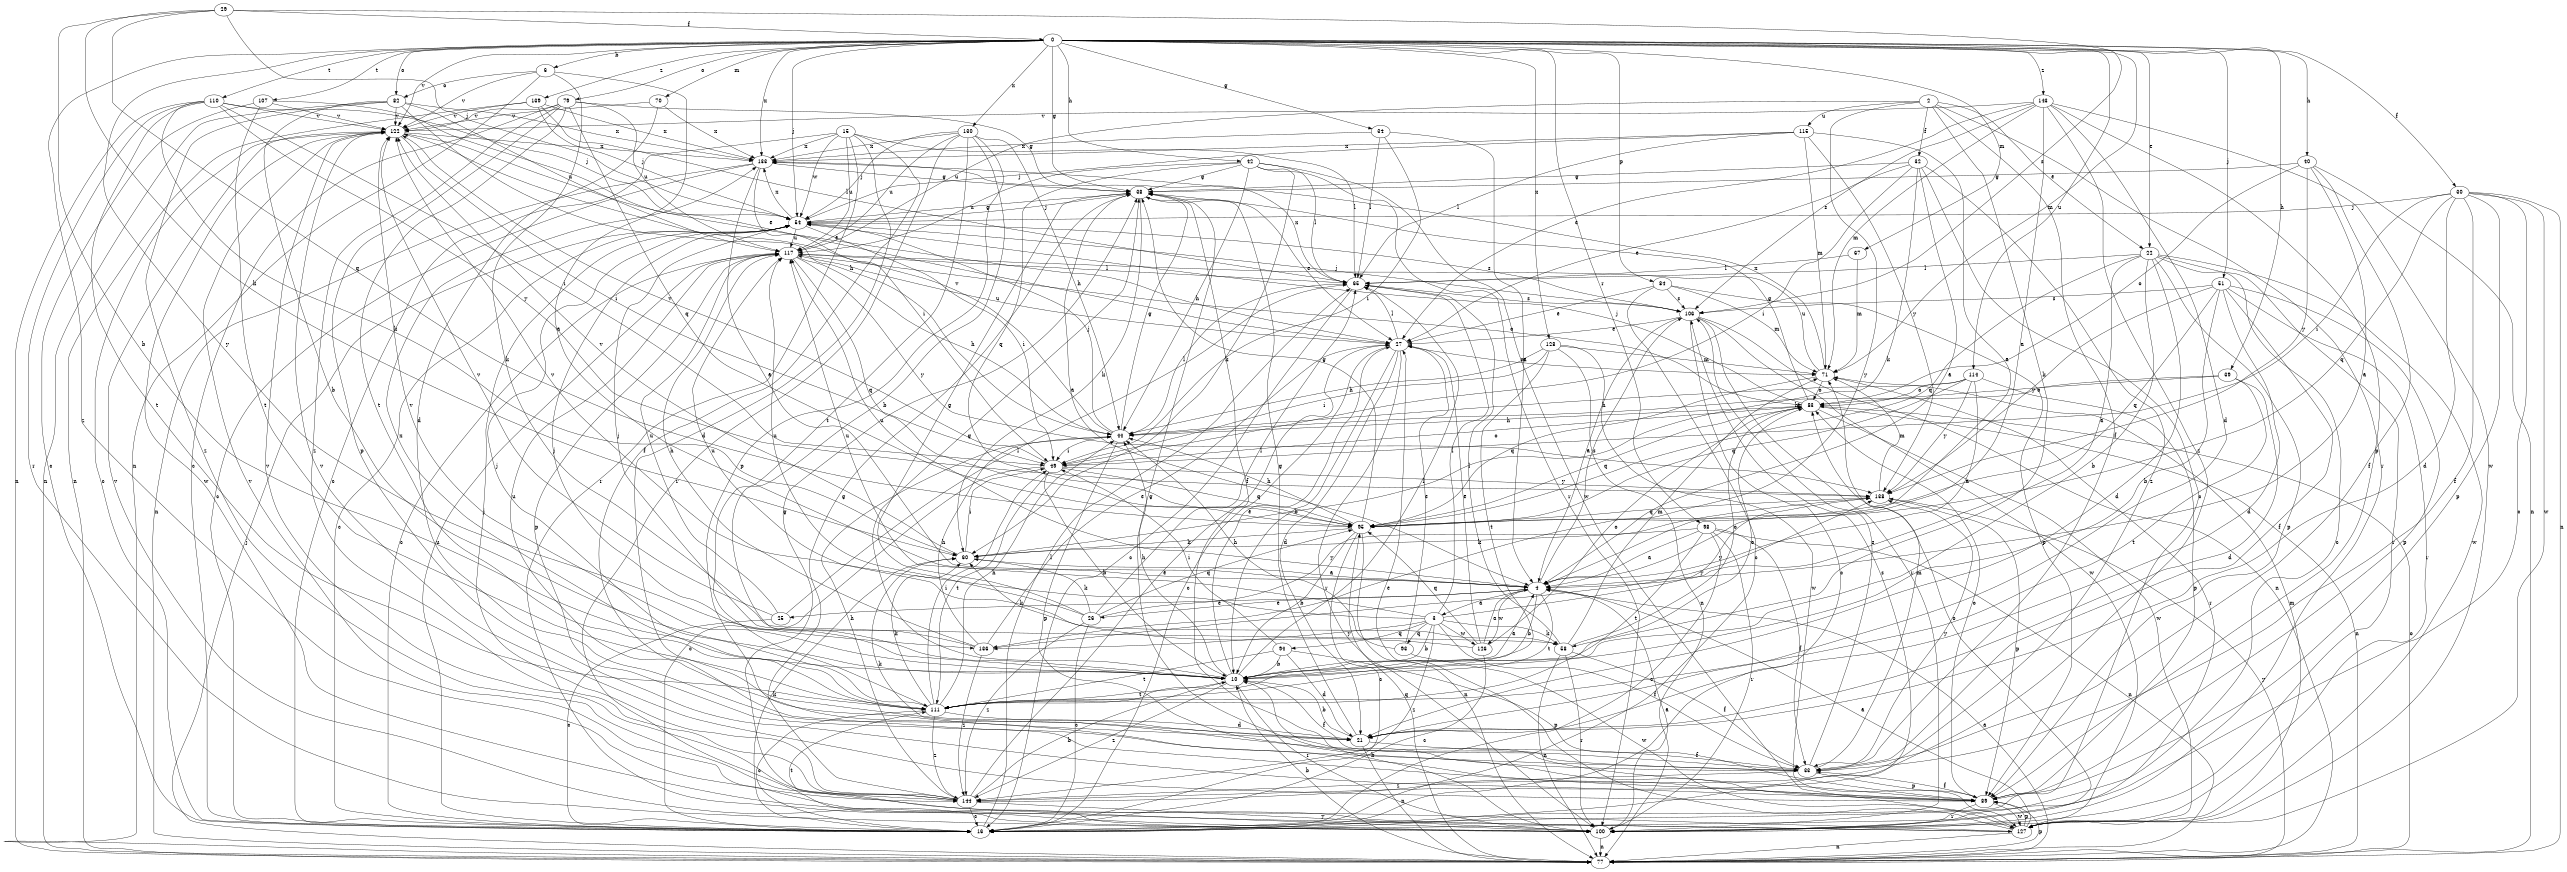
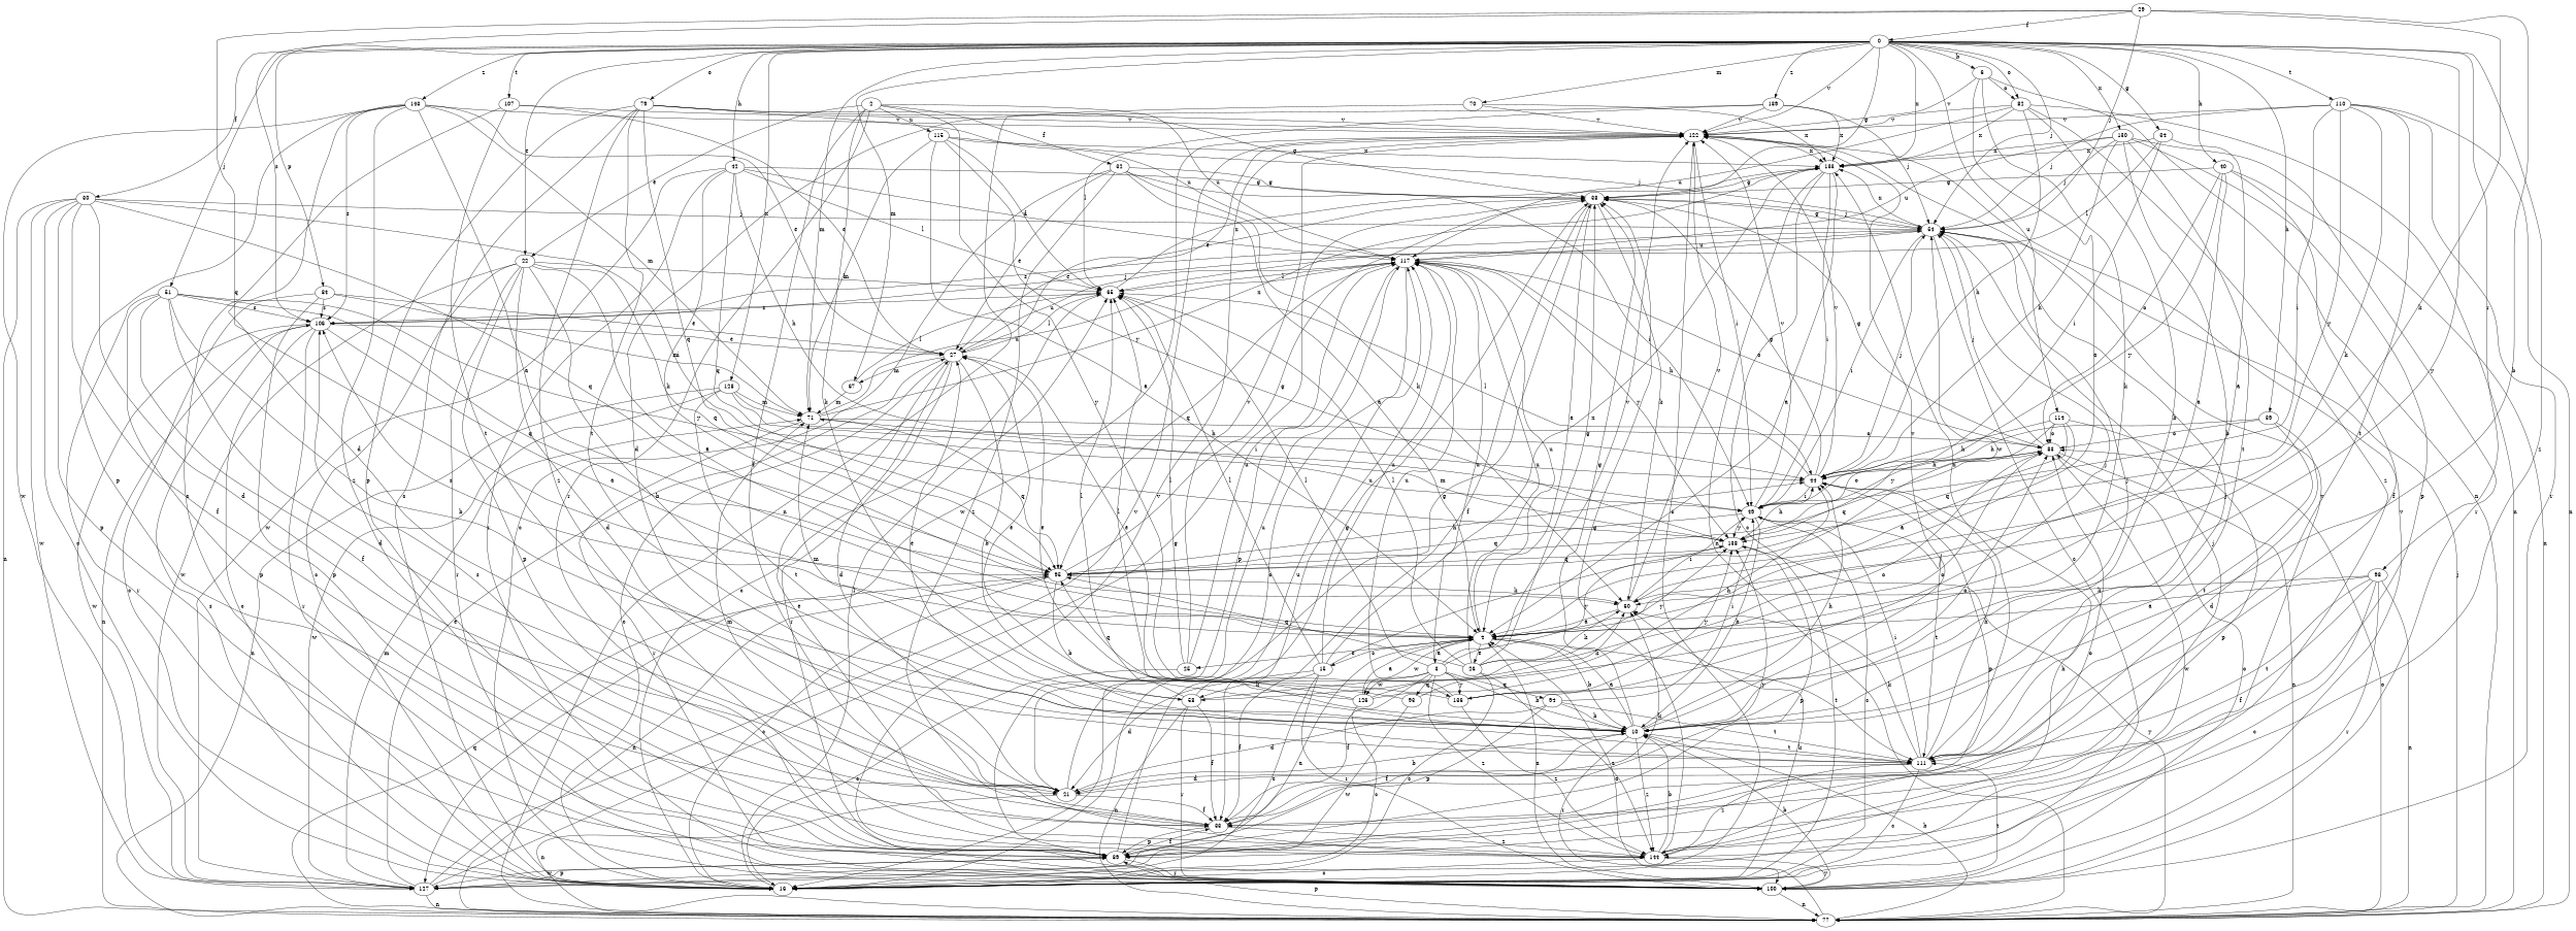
  strict digraph {
    0
    6
    22
    30
    34
    38
    39
    40
    42
    51
    54
    67
    70
    71
    79
    82
    84
    98
    107
    110
    114
    122
    128
    130
    133
    136
    139
    143
    144
    58
    4
    77
    100
    10
    65
    16
    21
    89
    95
    127
    29
    106
    60
    33
    49
    27
    111
    44
    83
    138
    117
    2
    32
    115
    3
    93
    94
    126
    15
    25
    26
    0 -> 6 [label=b]
    0 -> 22 [label=e]
    0 -> 30 [label=f]
    0 -> 34 [label=g]
    0 -> 38 [label=g]
    0 -> 39 [label=h]
    0 -> 40 [label=h]
    0 -> 42 [label=h]
    0 -> 51 [label=j]
    0 -> 54 [label=j]
    0 -> 67 [label=m]
    0 -> 70 [label=m]
    0 -> 71 [label=m]
    0 -> 79 [label=o]
    0 -> 82 [label=o]
    0 -> 84 [label=p]
    0 -> 98 [label=r]
    0 -> 107 [label=t]
    0 -> 110 [label=t]
    0 -> 114 [label=u]
    0 -> 122 [label=v]
    0 -> 128 [label=x]
    0 -> 130 [label=x]
    0 -> 133 [label=x]
    0 -> 136 [label=y]
    0 -> 139 [label=z]
    0 -> 143 [label=z]
    0 -> 144 [label=z]
    6 -> 82 [label=o]
    6 -> 122 [label=v]
    6 -> 58 [label=k]
    6 -> 4 [label=a]
    6 -> 77 [label=n]
    22 -> 4 [label=a]
    22 -> 100 [label=r]
    22 -> 10 [label=b]
    22 -> 65 [label=l]
    22 -> 16 [label=c]
    22 -> 21 [label=d]
    22 -> 89 [label=p]
    22 -> 95 [label=q]
    22 -> 127 [label=w]
    30 -> 54 [label=j]
    30 -> 77 [label=n]
    30 -> 16 [label=c]
    30 -> 21 [label=d]
    30 -> 89 [label=p]
    30 -> 95 [label=q]
    30 -> 127 [label=w]
    30 -> 33 [label=f]
    30 -> 49 [label=i]
    34 -> 133 [label=x]
    34 -> 4 [label=a]
    34 -> 65 [label=l]
    34 -> 49 [label=i]
    38 -> 54 [label=j]
    38 -> 4 [label=a]
    38 -> 60 [label=k]
    38 -> 33 [label=f]
    38 -> 27 [label=e]
    39 -> 21 [label=d]
    39 -> 111 [label=t]
    39 -> 44 [label=h]
    39 -> 83 [label=o]
    40 -> 38 [label=g]
    40 -> 4 [label=a]
    40 -> 77 [label=n]
    40 -> 33 [label=f]
    40 -> 83 [label=o]
    40 -> 138 [label=y]
    42 -> 38 [label=g]
    42 -> 100 [label=r]
    42 -> 65 [label=l]
    42 -> 95 [label=q]
    42 -> 127 [label=w]
    42 -> 60 [label=k]
    42 -> 44 [label=h]
    42 -> 117 [label=u]
    51 -> 100 [label=r]
    51 -> 10 [label=b]
    51 -> 21 [label=d]
    51 -> 89 [label=p]
    51 -> 95 [label=q]
    51 -> 106 [label=s]
    51 -> 33 [label=f]
    51 -> 138 [label=y]
    54 -> 38 [label=g]
    54 -> 133 [label=x]
    54 -> 16 [label=c]
    54 -> 106 [label=s]
    54 -> 49 [label=i]
    54 -> 117 [label=u]
    67 -> 71 [label=m]
    67 -> 65 [label=l]
    70 -> 122 [label=v]
    70 -> 133 [label=x]
    70 -> 21 [label=d]
    71 -> 133 [label=x]
    71 -> 100 [label=r]
    71 -> 95 [label=q]
    71 -> 83 [label=o]
    71 -> 117 [label=u]
    79 -> 38 [label=g]
    79 -> 122 [label=v]
    79 -> 144 [label=z]
    79 -> 16 [label=c]
    79 -> 89 [label=p]
    79 -> 95 [label=q]
    79 -> 111 [label=t]
    79 -> 117 [label=u]
    82 -> 122 [label=v]
    82 -> 133 [label=x]
    82 -> 144 [label=z]
    82 -> 77 [label=n]
    82 -> 10 [label=b]
    82 -> 44 [label=h]
    82 -> 117 [label=u]
    84 -> 71 [label=m]
    84 -> 16 [label=c]
    84 -> 89 [label=p]
    84 -> 106 [label=s]
    84 -> 27 [label=e]
    98 -> 4 [label=a]
    98 -> 77 [label=n]
    98 -> 100 [label=r]
    98 -> 16 [label=c]
    98 -> 60 [label=k]
    98 -> 33 [label=f]
    98 -> 111 [label=t]
    107 -> 122 [label=v]
    107 -> 16 [label=c]
    107 -> 27 [label=e]
    107 -> 111 [label=t]
    110 -> 54 [label=j]
    110 -> 122 [label=v]
    110 -> 77 [label=n]
    110 -> 100 [label=r]
    110 -> 60 [label=k]
    110 -> 49 [label=i]
    110 -> 111 [label=t]
    110 -> 138 [label=y]
    114 -> 4 [label=a]
    114 -> 89 [label=p]
    114 -> 95 [label=q]
    114 -> 44 [label=h]
    114 -> 83 [label=o]
    114 -> 138 [label=y]
    122 -> 133 [label=x]
    122 -> 16 [label=c]
    122 -> 127 [label=w]
    122 -> 49 [label=i]
    122 -> 27 [label=e]
    128 -> 71 [label=m]
    128 -> 77 [label=n]
    128 -> 127 [label=w]
    128 -> 49 [label=i]
    128 -> 111 [label=t]
    128 -> 44 [label=h]
    130 -> 54 [label=j]
    130 -> 133 [label=x]
    130 -> 100 [label=r]
    130 -> 10 [label=b]
    130 -> 89 [label=p]
    130 -> 111 [label=t]
    130 -> 44 [label=h]
    130 -> 117 [label=u]
    133 -> 38 [label=g]
    133 -> 4 [label=a]
    133 -> 77 [label=n]
    133 -> 16 [label=c]
    133 -> 49 [label=i]
    136 -> 54 [label=j]
    136 -> 144 [label=z]
    136 -> 27 [label=e]
-   136 -> 44 [label=h]
+   138 -> 44 [label=h]
    136 -> 138 [label=y]
-   136 -> 117 [label=h]
+   136 -> 117 [label=u]
    139 -> 54 [label=j]
    139 -> 122 [label=v]
    139 -> 133 [label=x]
    139 -> 77 [label=n]
    139 -> 65 [label=l]
    143 -> 71 [label=m]
    143 -> 122 [label=v]
    143 -> 144 [label=z]
    143 -> 4 [label=a]
    143 -> 21 [label=d]
    143 -> 89 [label=p]
    143 -> 127 [label=w]
    143 -> 106 [label=s]
    143 -> 27 [label=e]
    144 -> 38 [label=g]
    144 -> 54 [label=j]
    144 -> 122 [label=v]
    144 -> 100 [label=y]
    144 -> 10 [label=b]
    144 -> 16 [label=c]
    144 -> 27 [label=e]
    144 -> 44 [label=h]
    58 -> 71 [label=m]
    58 -> 77 [label=n]
    58 -> 100 [label=r]
    58 -> 65 [label=l]
    58 -> 33 [label=f]
    58 -> 83 [label=o]
    58 -> 117 [label=u]
    4 -> 10 [label=b]
    4 -> 106 [label=s]
    4 -> 111 [label=t]
    4 -> 117 [label=u]
    4 -> 3 [label=a]
    4 -> 126 [label=w]
+   4 -> 15 [label=c]
    4 -> 25 [label=e]
    4 -> 26 [label=e]
    77 -> 54 [label=j]
    77 -> 4 [label=a]
    77 -> 10 [label=b]
    77 -> 89 [label=p]
    77 -> 95 [label=q]
    77 -> 83 [label=o]
    77 -> 138 [label=y]
    100 -> 122 [label=v]
    100 -> 4 [label=a]
    100 -> 77 [label=n]
    100 -> 10 [label=b]
    100 -> 111 [label=t]
    100 -> 83 [label=o]
    10 -> 38 [label=g]
    10 -> 54 [label=j]
    10 -> 122 [label=v]
    10 -> 144 [label=z]
    10 -> 4 [label=a]
    10 -> 100 [label=r]
    10 -> 65 [label=l]
    10 -> 33 [label=f]
    10 -> 27 [label=e]
    10 -> 111 [label=t]
    10 -> 44 [label=h]
    10 -> 83 [label=o]
    65 -> 133 [label=x]
    65 -> 16 [label=c]
    65 -> 106 [label=s]
    16 -> 65 [label=l]
    16 -> 106 [label=s]
    16 -> 60 [label=k]
    16 -> 117 [label=u]
    21 -> 38 [label=g]
    21 -> 77 [label=n]
    21 -> 10 [label=b]
    21 -> 33 [label=f]
    21 -> 117 [label=u]
    89 -> 38 [label=g]
    89 -> 122 [label=v]
    89 -> 100 [label=r]
    89 -> 127 [label=w]
    89 -> 33 [label=f]
    89 -> 83 [label=o]
    95 -> 38 [label=g]
    95 -> 77 [label=n]
    95 -> 10 [label=b]
    95 -> 16 [label=c]
    95 -> 60 [label=k]
    95 -> 44 [label=h]
    127 -> 38 [label=g]
    127 -> 71 [label=m]
    127 -> 122 [label=v]
    127 -> 4 [label=a]
    127 -> 77 [label=n]
    127 -> 89 [label=p]
    127 -> 27 [label=e]
    29 -> 0 [label=f]
    29 -> 54 [label=j]
    29 -> 10 [label=b]
    29 -> 95 [label=q]
    29 -> 106 [label=s]
    29 -> 60 [label=k]
    106 -> 54 [label=j]
    106 -> 4 [label=a]
    106 -> 77 [label=n]
    106 -> 100 [label=r]
    106 -> 16 [label=c]
    106 -> 127 [label=w]
    106 -> 27 [label=e]
    60 -> 122 [label=v]
    60 -> 4 [label=a]
    60 -> 49 [label=i]
    33 -> 71 [label=m]
    33 -> 144 [label=z]
    33 -> 89 [label=p]
    33 -> 106 [label=s]
    33 -> 60 [label=k]
    33 -> 138 [label=y]
    49 -> 122 [label=v]
    49 -> 10 [label=b]
    49 -> 16 [label=c]
    49 -> 95 [label=q]
    49 -> 111 [label=t]
    49 -> 83 [label=o]
    49 -> 138 [label=y]
-   27 -> 71 [label=m]
+   27 -> 67 [label=m]
    27 -> 100 [label=r]
    27 -> 10 [label=b]
    27 -> 65 [label=l]
    27 -> 16 [label=c]
    27 -> 21 [label=d]
    27 -> 117 [label=u]
    111 -> 54 [label=j]
    111 -> 133 [label=x]
    111 -> 144 [label=z]
    111 -> 16 [label=c]
    111 -> 21 [label=d]
    111 -> 60 [label=k]
    111 -> 49 [label=i]
    111 -> 44 [label=h]
    44 -> 38 [label=g]
    44 -> 54 [label=j]
    44 -> 122 [label=v]
    44 -> 65 [label=l]
    44 -> 89 [label=p]
    44 -> 49 [label=i]
    83 -> 38 [label=g]
    83 -> 54 [label=j]
    83 -> 77 [label=n]
    83 -> 95 [label=q]
    83 -> 127 [label=w]
    83 -> 44 [label=h]
    138 -> 71 [label=m]
    138 -> 89 [label=p]
    138 -> 95 [label=q]
    117 -> 65 [label=l]
    117 -> 16 [label=c]
    117 -> 89 [label=p]
    117 -> 95 [label=q]
    117 -> 44 [label=h]
    117 -> 83 [label=o]
    117 -> 138 [label=y]
    2 -> 22 [label=e]
    2 -> 136 [label=y]
    2 -> 58 [label=k]
    2 -> 100 [label=r]
    2 -> 33 [label=f]
    2 -> 117 [label=u]
    2 -> 32 [label=f]
    2 -> 115 [label=u]
    32 -> 38 [label=g]
    32 -> 144 [label=z]
    32 -> 4 [label=a]
    32 -> 16 [label=c]
    32 -> 60 [label=k]
    32 -> 49 [label=i]
    32 -> 27 [label=e]
    115 -> 54 [label=j]
    115 -> 71 [label=m]
    115 -> 133 [label=x]
    115 -> 4 [label=a]
    115 -> 65 [label=l]
    115 -> 138 [label=y]
    3 -> 122 [label=v]
    3 -> 136 [label=y]
    3 -> 144 [label=z]
    3 -> 58 [label=k]
    3 -> 10 [label=b]
    3 -> 65 [label=l]
    3 -> 33 [label=f]
    3 -> 138 [label=y]
    3 -> 117 [label=u]
    3 -> 93 [label=q]
    3 -> 94 [label=q]
    3 -> 126 [label=w]
    93 -> 127 [label=w]
    93 -> 27 [label=e]
    93 -> 44 [label=h]
    94 -> 10 [label=b]
    94 -> 21 [label=d]
    94 -> 89 [label=p]
    94 -> 49 [label=i]
    94 -> 111 [label=t]
    126 -> 4 [label=a]
    126 -> 16 [label=c]
    126 -> 95 [label=q]
    126 -> 60 [label=k]
    126 -> 27 [label=e]
    126 -> 83 [label=o]
    15 -> 54 [label=w]
    15 -> 133 [label=x]
    15 -> 100 [label=r]
    15 -> 65 [label=l]
    15 -> 16 [label=c]
    15 -> 21 [label=d]
    15 -> 33 [label=f]
    15 -> 117 [label=u]
    25 -> 122 [label=v]
    25 -> 65 [label=l]
    25 -> 16 [label=c]
    25 -> 117 [label=u]
    26 -> 38 [label=g]
    26 -> 144 [label=z]
    26 -> 65 [label=l]
    26 -> 16 [label=c]
    26 -> 95 [label=q]
    26 -> 60 [label=k]
    26 -> 138 [label=y]
    26 -> 117 [label=u]
  }
